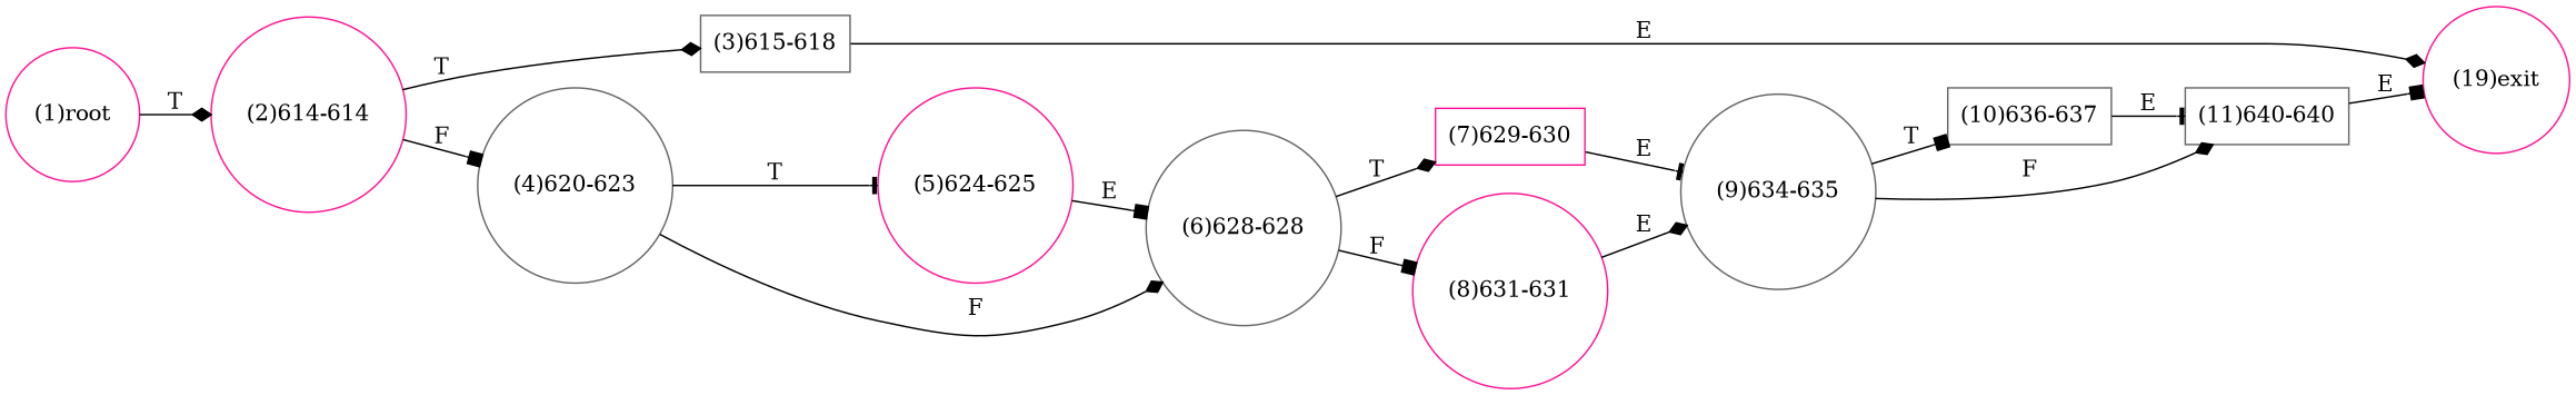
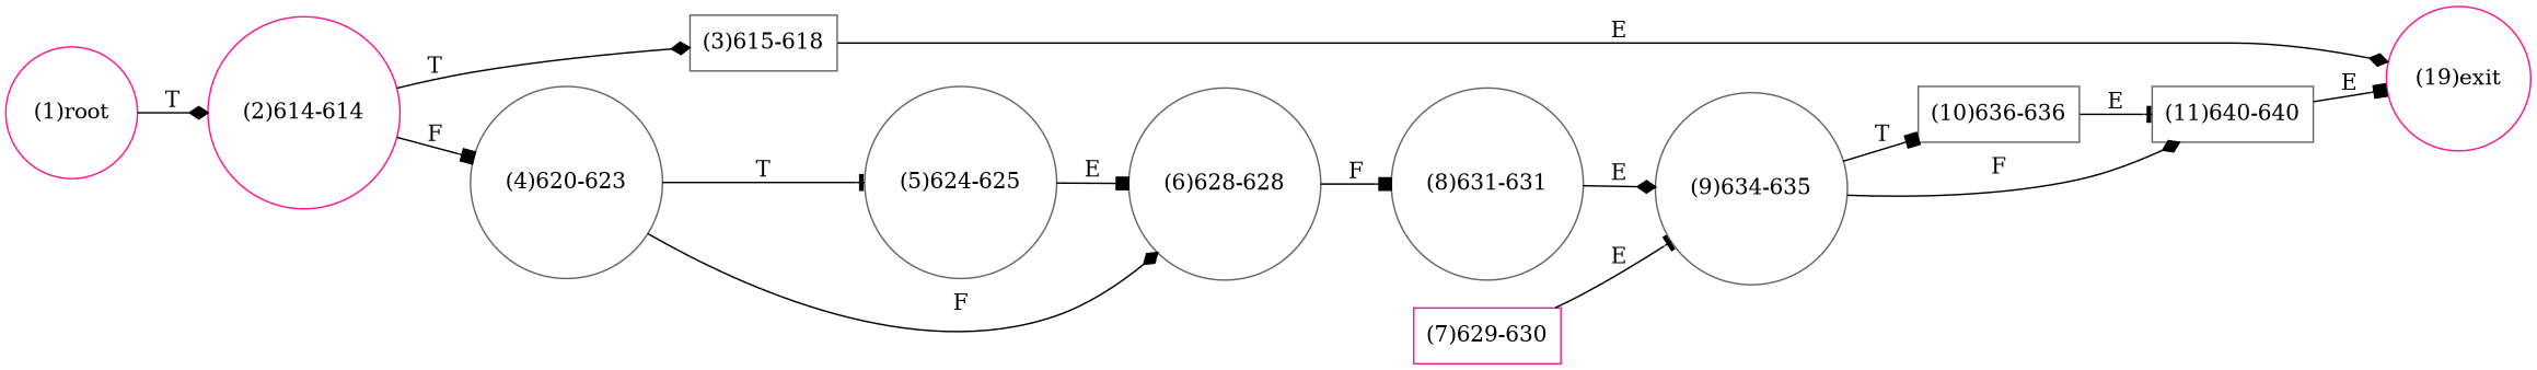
  digraph {
    rankdir=LR
    node [color=gray40 shape=circle]
    edge [arrowhead=diamond]
    n1 [color=deeppink label="(1)root"]
    n2 [color=deeppink label="(2)614-614"]
    n3 [label="(3)615-618" shape=box]
    n4 [label="(4)620-623"]
    n5 [color=deeppink label="(19)exit"]
-   n6 [color=deeppink label="(5)624-625"]
+   n6 [label="(5)624-625"]
    n7 [label="(6)628-628"]
    n8 [color=deeppink label="(7)629-630" shape=box]
-   n9 [color=deeppink label="(8)631-631"]
+   n9 [label="(8)631-631"]
    n10 [label="(9)634-635"]
-   n11 [label="(10)636-637" shape=box]
+   n11 [label="(10)636-636" shape=box]
    n12 [label="(11)640-640" shape=box]
    n1 -> n2 [label=T]
    n2 -> n3 [label=T]
    n2 -> n4 [arrowhead=box label=F]
    n3 -> n5 [label=E]
    n4 -> n6 [arrowhead=tee label=T]
    n4 -> n7 [label=F]
    n6 -> n7 [arrowhead=box label=E]
-   n7 -> n8 [label=T]
    n7 -> n9 [arrowhead=box label=F]
    n8 -> n10 [arrowhead=tee label=E]
    n9 -> n10 [label=E]
    n10 -> n11 [arrowhead=box label=T]
    n10 -> n12 [label=F]
    n11 -> n12 [arrowhead=tee label=E]
    n12 -> n5 [arrowhead=box label=E]
  }
